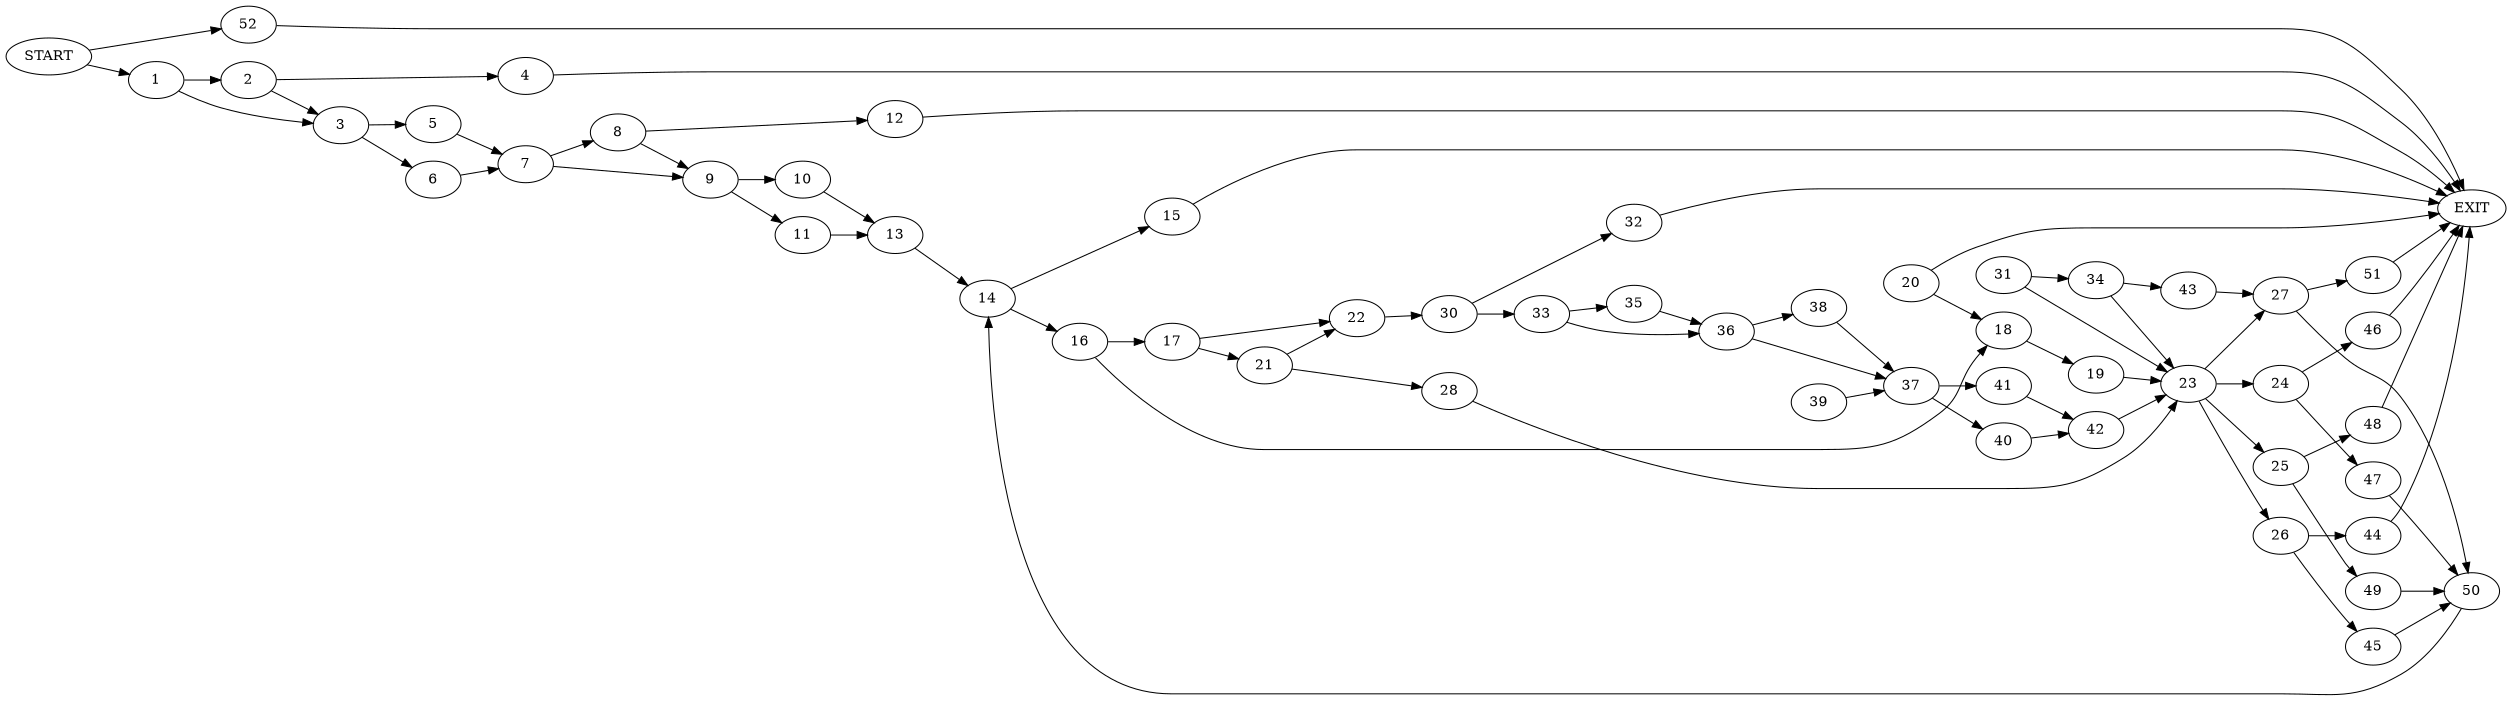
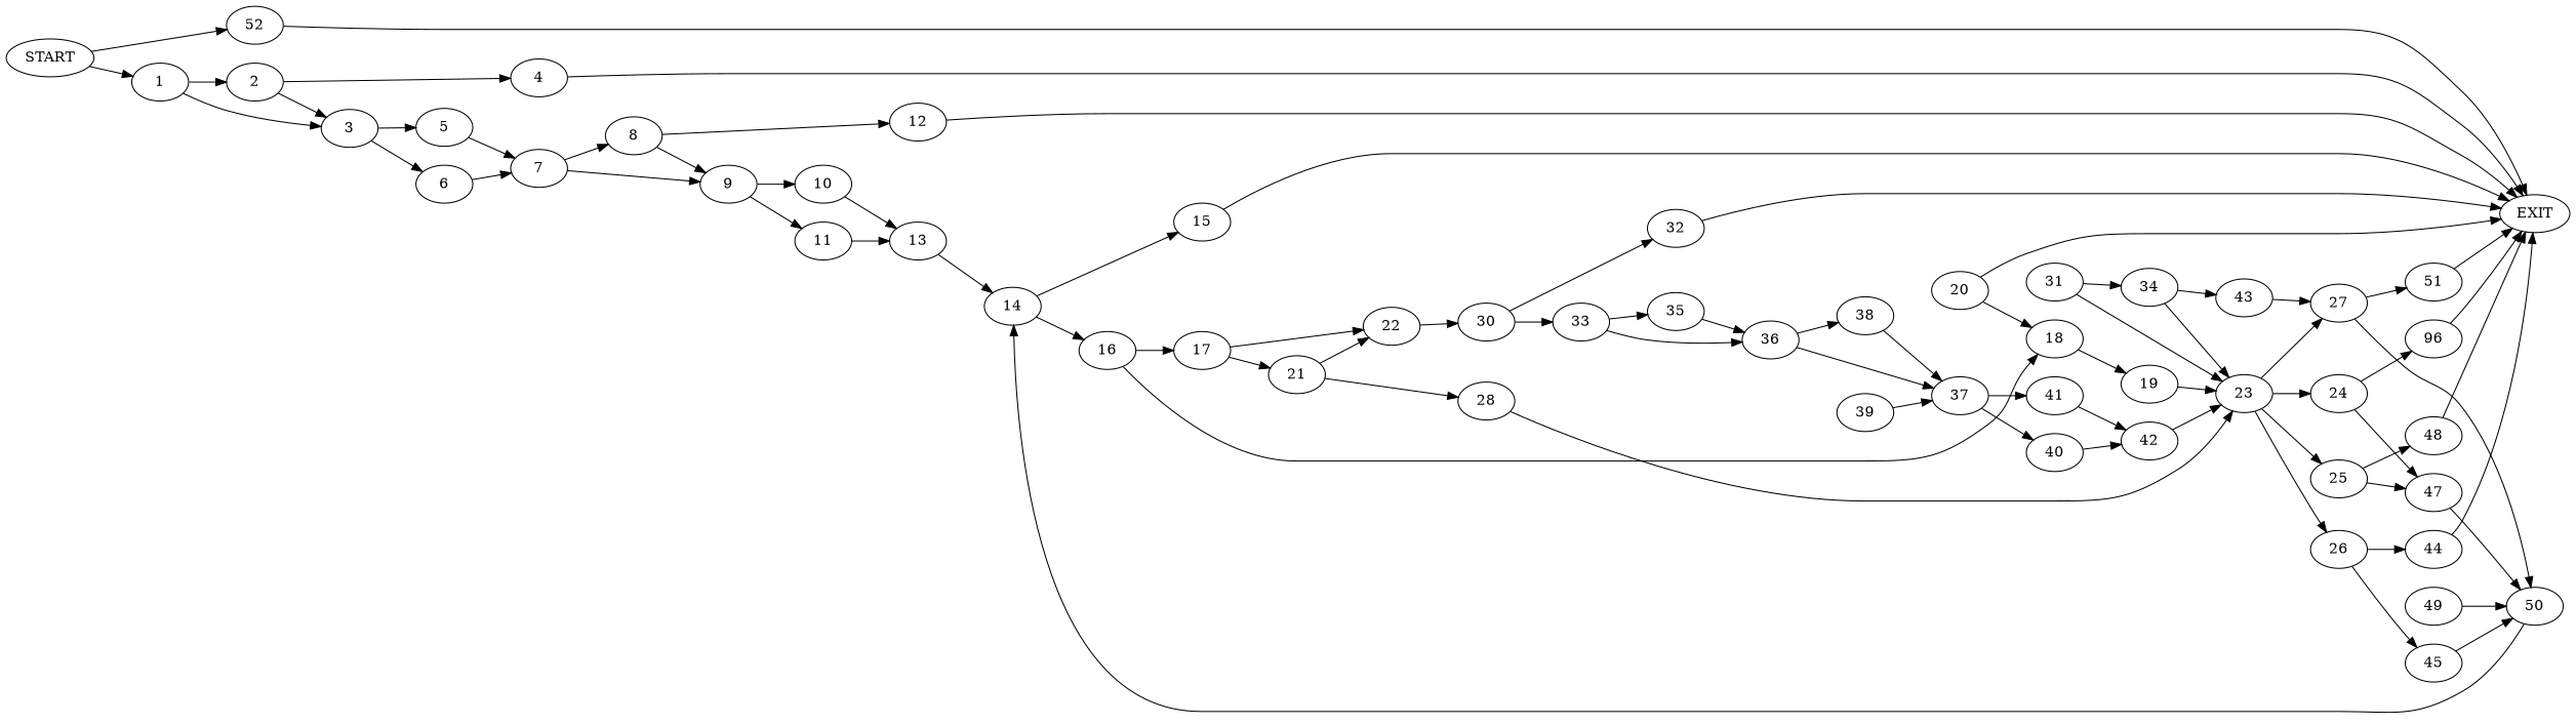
  digraph {
    rankdir=LR
    n1 [label=START]
    1
    52
    2
    3
    n6 [label=EXIT]
    4
    5
    6
    7
    8
    9
    12
    10
    11
    13
    14
    15
    16
    17
    18
    21
    22
    19
    28
    30
    23
    20
    24
    25
    26
    27
    32
    33
-   46
+   46 [label=96]
    47
    48
    49
    44
    45
    50
    51
    31
    34
    35
    36
    43
    37
    38
    39
    40
    41
    42
    n1 -> 1
    n1 -> 52
    1 -> 2
    1 -> 3
    52 -> n6
    2 -> 3
    2 -> 4
    3 -> 5
    3 -> 6
    4 -> n6
    5 -> 7
    6 -> 7
    7 -> 8
    7 -> 9
    8 -> 9
    8 -> 12
    9 -> 10
    9 -> 11
    12 -> n6
    10 -> 13
    11 -> 13
    13 -> 14
    14 -> 15
    14 -> 16
    15 -> n6
    16 -> 17
    16 -> 18
    17 -> 21
    17 -> 22
    18 -> 19
    21 -> 22
    21 -> 28
    22 -> 30
    19 -> 23
    28 -> 23
    30 -> 32
    30 -> 33
    23 -> 24
    23 -> 25
    23 -> 26
    23 -> 27
    20 -> n6
    20 -> 18
    24 -> 46
    24 -> 47
    25 -> 48
-   25 -> 49
+   25 -> 47
    26 -> 44
    26 -> 45
    27 -> 50
    27 -> 51
    32 -> n6
    33 -> 35
    33 -> 36
    46 -> n6
    47 -> 50
    48 -> n6
    49 -> 50
    44 -> n6
    45 -> 50
    50 -> 14
    51 -> n6
    31 -> 23
    31 -> 34
    34 -> 23
    34 -> 43
    35 -> 36
    36 -> 37
    36 -> 38
    43 -> 27
    37 -> 40
    37 -> 41
    38 -> 37
    39 -> 37
    40 -> 42
    41 -> 42
    42 -> 23
  }
